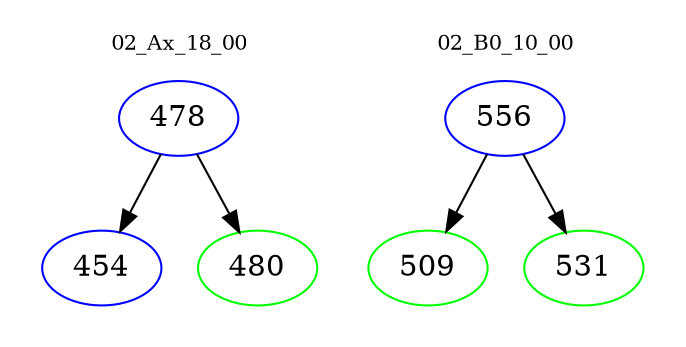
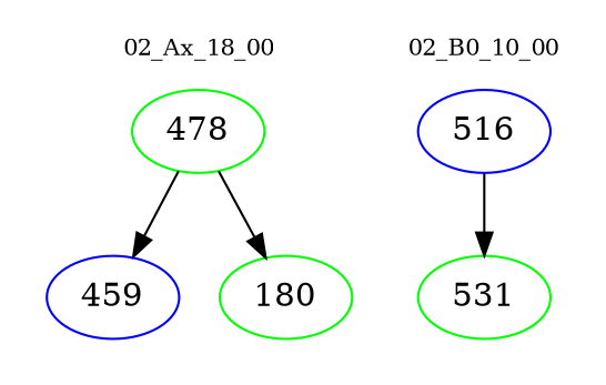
  digraph {
    node [color=blue]
    edge [color=black]
-   n1 [label=478]
-   n2 [label=454]
-   n3 [color=green label=480]
-   n4 [label=556]
-   n5 [color=green label=509]
+   n1 [color=green label=478]
+   n2 [label=459]
+   n3 [color=green label=180]
+   n4 [label=516]
    n6 [color=green label=531]
    subgraph cluster_1 {
      color=white
      fontsize=10
      label="02_Ax_18_00"
      n1
      n2
      n3
    }
    subgraph cluster_2 {
      color=white
      fontsize=10
      label="02_B0_10_00"
      n4
-     n5
      n6
    }
    n1 -> n2
    n1 -> n3
-   n4 -> n5
    n4 -> n6
  }
